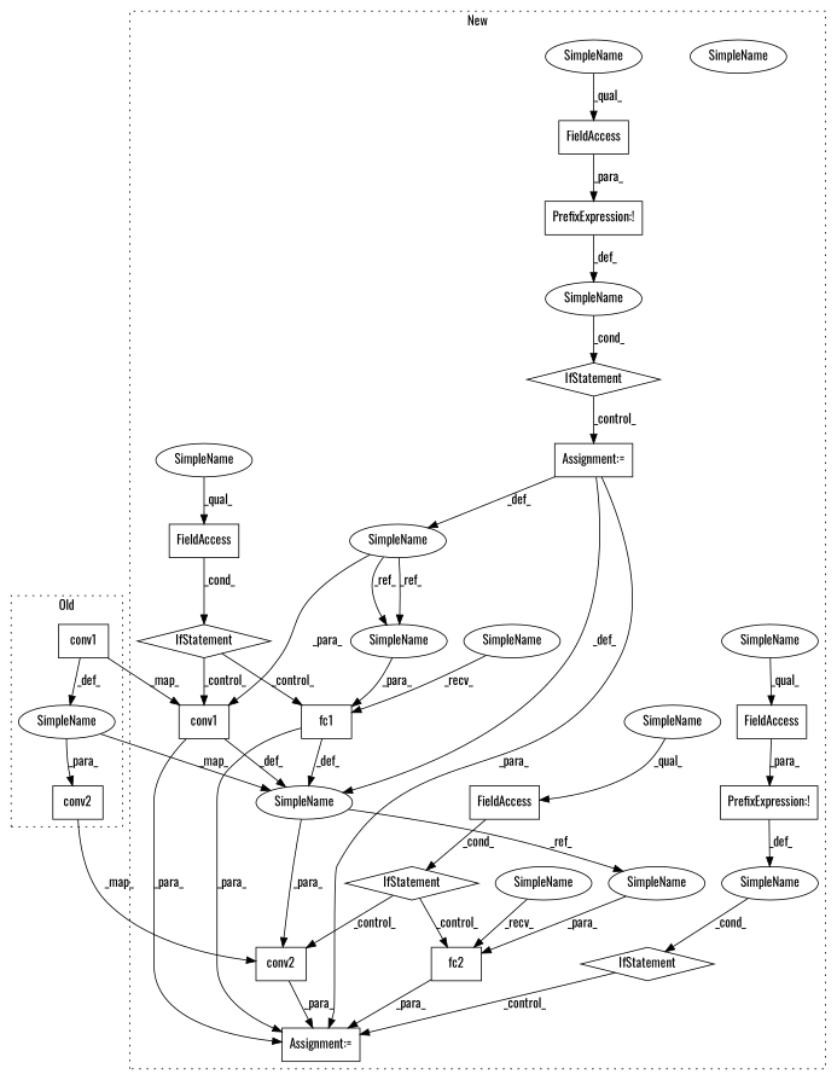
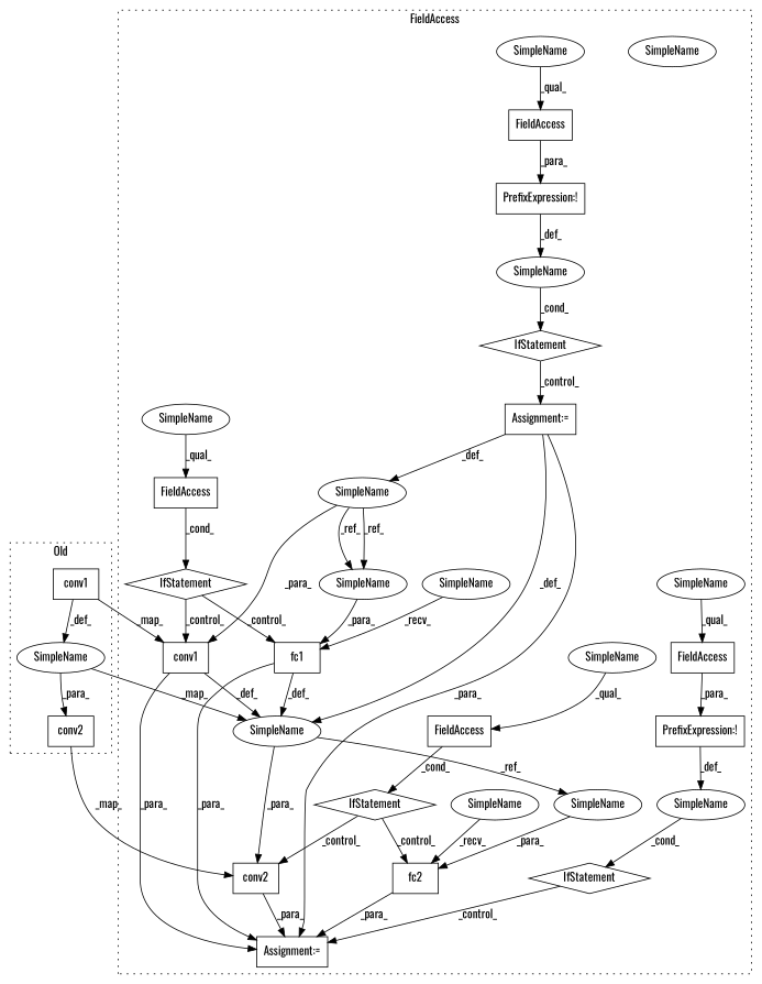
  digraph {
    fontname=Oswald
    node [a=42 l=1 shape=box fontname=Oswald]
    edge [fontname=Oswald]
    n1 [a=32 l="6,1" label=conv1 s="13999,14006"]
    n2 [a=32 l="6,1" label=conv2 s="14041,14048"]
    n3 [label=SimpleName s=14013 shape=ellipse]
    n4 [a=32 l="6,1" label=conv1 s="14387,14394"]
    n5 [a=32 l="6,1" label=conv2 s="14461,14468"]
    n6 [a=32 l="4,1" label=fc1 s="14403,14408"]
    n7 [a=32 l="4,1" label=fc2 s="14477,14482"]
    n8 [label=SimpleName s=14416 shape=ellipse]
    n9 [a=22 l=13 label=FieldAccess s=14440]
    n10 [a=22 l=13 label=FieldAccess s=14518]
    n11 [a=38 label="PrefixExpression:!" s=14517]
    n12 [a=22 l=13 label=FieldAccess s=14366]
    n13 [a=22 l=13 label=FieldAccess s=14314]
    n14 [a=25 l=3 label=IfStatement s=14379 shape=diamond]
    n15 [a=7 label="Assignment:=" s=14542]
    n16 [label=SimpleName shape=ellipse l=""]
    n17 [a=25 l="4,2" label=IfStatement s="14513,14531" shape=diamond]
    n18 [a=38 label="PrefixExpression:!" s=14313]
    n19 [a=25 l=3 label=IfStatement s=14453 shape=diamond]
    n20 [label=SimpleName s=14337 shape=ellipse]
    n21 [a=25 l="4,2" label=IfStatement s="14309,14327" shape=diamond]
    n22 [label=SimpleName shape=ellipse l=""]
    n23 [a=7 label="Assignment:=" s=14338]
    n24 [label=SimpleName s=14481 shape=ellipse]
    n25 [label=SimpleName s=14407 shape=ellipse]
    n26 [l=4 label=SimpleName s=14366 shape=ellipse]
    n27 [l=4 label=SimpleName s=14472 shape=ellipse]
    n28 [l=4 label=SimpleName s=14518 shape=ellipse]
    n29 [l=4 label=SimpleName s=14398 shape=ellipse]
    n30 [l=4 label=SimpleName s=14314 shape=ellipse]
    n31 [l=4 label=SimpleName s=14440 shape=ellipse]
    n32 [label=SimpleName s=14407 shape=ellipse]
    subgraph cluster_1 {
      label=Old
      style=dotted
      n1
      n2
      n3
    }
    subgraph cluster_2 {
-     label=New
+     label=FieldAccess
      style=dotted
      n4
      n5
      n6
      n7
      n8
      n9
      n10
      n11
      n12
      n13
      n14
      n15
      n16
      n17
      n18
      n19
      n20
      n21
      n22
      n23
      n24
      n25
      n26
      n27
      n28
      n29
      n30
      n31
      n32
    }
    n1 -> n3 [label=_def_]
    n1 -> n4 [label=_map_]
    n2 -> n5 [label=_map_]
    n3 -> n2 [label=_para_]
    n3 -> n8 [label=_map_]
    n4 -> n8 [label=_def_]
    n4 -> n15 [label=_para_]
    n5 -> n15 [label=_para_]
    n6 -> n8 [label=_def_]
    n6 -> n15 [label=_para_]
    n7 -> n15 [label=_para_]
    n8 -> n5 [label=_para_]
    n8 -> n24 [label=_ref_]
    n9 -> n19 [label=_cond_]
    n10 -> n11 [label=_para_]
    n11 -> n16 [label=_def_]
    n12 -> n14 [label=_cond_]
    n13 -> n18 [label=_para_]
    n14 -> n4 [label=_control_]
    n14 -> n6 [label=_control_]
    n16 -> n17 [label=_cond_]
    n17 -> n15 [label=_control_]
    n18 -> n22 [label=_def_]
    n19 -> n5 [label=_control_]
    n19 -> n7 [label=_control_]
    n20 -> n4 [label=_para_]
    n20 -> n32 [label=_ref_]
    n20 -> n32 [label=_ref_]
    n21 -> n23 [label=_control_]
    n22 -> n21 [label=_cond_]
    n23 -> n8 [label=_def_]
    n23 -> n15 [label=_para_]
    n23 -> n20 [label=_def_]
    n24 -> n7 [label=_para_]
    n26 -> n12 [label=_qual_]
    n27 -> n7 [label=_recv_]
    n28 -> n10 [label=_qual_]
    n29 -> n6 [label=_recv_]
    n30 -> n13 [label=_qual_]
    n31 -> n9 [label=_qual_]
    n32 -> n6 [label=_para_]
  }
